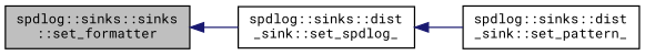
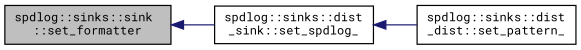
  digraph {
    fontname="Roboto Mono"
    rankdir=LR
    node [color=black fillcolor=white fontname="Roboto Mono" fontsize=10 shape=record style=filled]
    edge [color=midnightblue dir=back fontname="Roboto Mono" fontsize=10 labelfontname=Helvetica labelfontsize=10 style=solid]
-   n1 [fillcolor=grey75 fontcolor=black height=0.2 label="spdlog::sinks::sinks\l::set_formatter" width=0.4]
+   n1 [fillcolor=grey75 fontcolor=black height=0.2 label="spdlog::sinks::sink\l::set_formatter" width=0.4]
    n2 [height=0.2 label="spdlog::sinks::dist\l_sink::set_spdlog_" width=0.4]
-   n3 [height=0.2 label="spdlog::sinks::dist\l_sink::set_pattern_" width=0.4]
+   n3 [height=0.2 label="spdlog::sinks::dist\l_dist::set_pattern_" width=0.4]
    n1 -> n2
    n2 -> n3
  }
